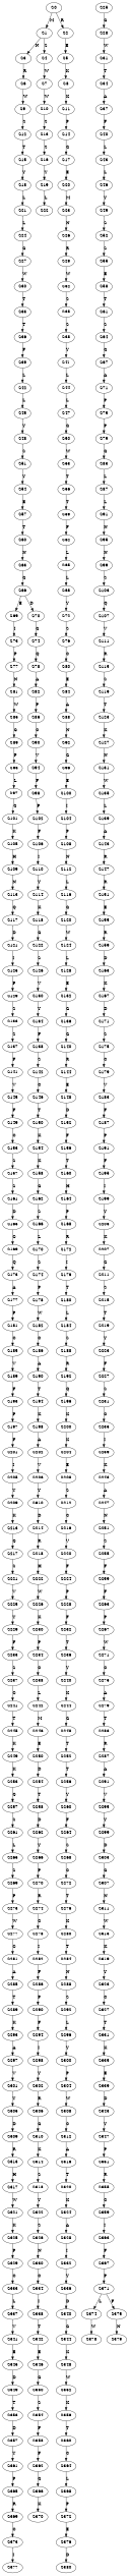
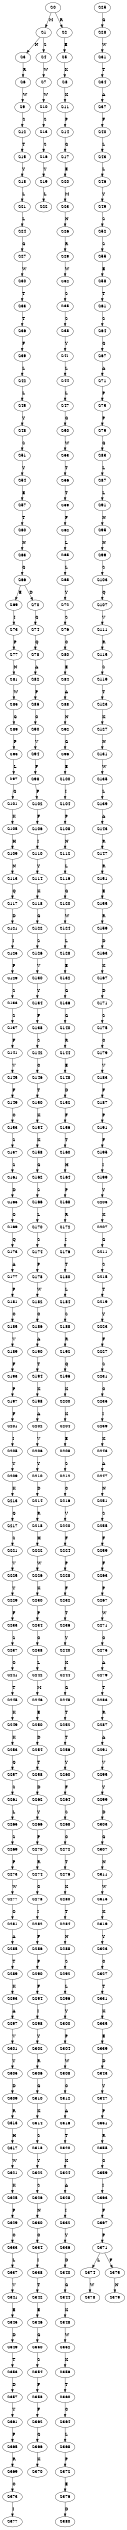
  strict digraph {
    S0
    S1
    S2
    S3
    S4
    S5
    S6
    S7
    S8
    S9
    S10
    S11
    S12
    S13
    S14
    S15
    S16
    S17
    S18
    S19
    S20
    S21
    S22
    S23
    S24
    S26
    S27
    S25
    S28
    S29
    S30
    S31
    S32
    S33
    S34
    S35
    S36
    S37
    S38
    S39
    S40
    S41
    S42
    S43
    S44
    S45
    S46
    S47
    S48
    S49
    S50
    S51
    S52
    S53
    S54
    S55
    S56
    S57
    S58
    S59
    S60
    S61
    S62
    S63
    S64
    S65
    S66
    S67
    S68
    S69
    S70
    S71
    S72
    S73
    S74
    S75
    S76
    S77
    S78
    S79
    S80
    S81
    S82
    S83
    S84
    S85
    S86
    S87
    S88
    S89
    S90
    S91
    S92
    S93
    S94
    S95
    S96
    S97
    S98
    S99
    S100
    S101
    S102
    S103
    S104
    S105
    S106
    S107
    S108
    S109
    S110
    S111
    S112
    S113
    S114
    S115
    S116
    S117
    S118
    S119
    S120
    S121
    S122
    S123
    S124
    S125
    S126
    S127
    S128
    S129
    S130
    S131
    S132
    S133
    S134
    S135
    S136
    S137
    S138
    S139
    S140
    S141
    S142
    S143
    S144
    S145
    S146
    S147
    S148
    S149
    S150
    S151
    S152
    S153
    S154
    S155
    S156
    S157
    S158
    S159
    S160
    S161
    S162
    S163
    S164
    S165
    S166
    S167
    S168
    S169
    S170
    S171
    S172
    S173
    S174
    S175
    S176
    S177
    S178
    S179
    S180
    S181
    S182
    S183
    S184
    S185
    S186
    S187
    S188
    S189
    S190
    S191
    S192
    S193
    S194
    S195
    S196
    S197
    S198
    S199
    S200
    S201
    S202
    S203
    S204
    S205
    S206
    S207
    S208
    S209
-   S210 [label=S610]
+   S210
    S211
    S212
    S213
    S214
    S215
    S216
    S217
    S218
    S219
    S220
    S221
    S222
    S223
    S224
    S225
    S226
    S227
    S228
    S229
    S230
    S231
    S232
    S233
    S234
    S235
    S236
    S237
    S238
    S239
    S240
    S241
    S242
    S243
    S244
    S245
    S246
    S247
    S248
    S249
    S250
    S251
    S252
    S253
    S254
    S255
    S256
    S257
    S258
    S259
    S260
    S261
    S262
    S263
    S264
    S265
    S266
    S267
    S268
    S269
    S270
    S271
    S272
    S273
    S274
    S275
    S276
    S277
    S278
    S279
    S280
    S281
    S282
    S283
    S284
    S285
    S286
    S287
    S288
    S289
    S290
    S291
    S292
    S293
    S294
    S295
    S296
    S297
    S298
    S299
    S300
    S301
    S302
    S303
    S304
    S305
    S306
    S307
    S308
    S309
    S310
    S311
    S312
    S313
    S314
    S315
    S316
    S317
    S318
    S319
    S320
    S321
    S322
    S323
    S324
    S325
    S326
    S327
    S328
    S329
    S330
    S331
    S332
    S333
    S334
    S335
    S336
    S337
    S338
    S339
    S340
    S341
    S342
    S343
    S344
    S345
    S346
    S347
    S348
    S349
    S350
    S351
    S352
    S353
    S354
    S355
    S356
    S357
    S358
    S359
    S360
    S361
    S362
    S363
    S364
    S365
    S366
    S367
    S368
    S369
    S370
    S371
    S372
    S373
    S374
    S375
    S376
    S377
    S378
    S379
    S380
    S0 -> S1 [label=M]
    S0 -> S2 [label=R]
    S1 -> S3 [label=N]
    S1 -> S4 [label=S]
    S2 -> S5 [label=E]
    S3 -> S6 [label=R]
    S4 -> S7 [label=W]
    S5 -> S8 [label=K]
    S6 -> S9 [label=W]
    S7 -> S10 [label=W]
    S8 -> S11 [label=K]
    S9 -> S12 [label=S]
    S10 -> S13 [label=S]
    S11 -> S14 [label=P]
    S12 -> S15 [label=T]
    S13 -> S16 [label=S]
    S14 -> S17 [label=G]
    S15 -> S18 [label=Y]
    S16 -> S19 [label=Y]
    S17 -> S20 [label=E]
    S18 -> S21 [label=L]
    S19 -> S22 [label=L]
    S20 -> S23 [label=M]
    S21 -> S24 [label=L]
    S23 -> S26 [label=N]
    S24 -> S27 [label=G]
    S26 -> S29 [label=R]
    S27 -> S30 [label=W]
    S25 -> S28 [label=G]
    S28 -> S31 [label=W]
    S29 -> S32 [label=W]
    S30 -> S33 [label=T]
    S31 -> S34 [label=T]
    S32 -> S35 [label=S]
    S33 -> S36 [label=T]
    S34 -> S37 [label=A]
    S35 -> S38 [label=S]
    S36 -> S39 [label=F]
    S37 -> S40 [label=F]
    S38 -> S41 [label=Y]
    S39 -> S42 [label=L]
    S40 -> S43 [label=L]
    S41 -> S44 [label=L]
    S42 -> S45 [label=L]
    S43 -> S46 [label=L]
    S44 -> S47 [label=L]
    S45 -> S48 [label=Y]
    S46 -> S49 [label=Y]
    S47 -> S50 [label=G]
    S48 -> S51 [label=S]
    S49 -> S52 [label=S]
    S50 -> S53 [label=W]
    S51 -> S54 [label=Y]
    S52 -> S55 [label=S]
    S53 -> S56 [label=T]
    S54 -> S57 [label=E]
    S55 -> S58 [label=E]
    S56 -> S59 [label=T]
    S57 -> S60 [label=T]
    S58 -> S61 [label=T]
    S59 -> S62 [label=F]
    S60 -> S63 [label=N]
    S61 -> S64 [label=S]
    S62 -> S65 [label=L]
    S63 -> S66 [label=G]
    S64 -> S67 [label=G]
    S65 -> S68 [label=L]
    S66 -> S69 [label=E]
    S66 -> S70 [label=D]
    S67 -> S71 [label=A]
    S68 -> S72 [label=Y]
    S69 -> S73 [label=I]
    S70 -> S74 [label=G]
    S71 -> S75 [label=P]
    S72 -> S76 [label=S]
    S73 -> S77 [label=P]
    S74 -> S78 [label=Q]
    S75 -> S79 [label=P]
    S76 -> S80 [label=C]
    S77 -> S81 [label=N]
    S78 -> S82 [label=A]
    S79 -> S83 [label=G]
    S80 -> S84 [label=E]
    S81 -> S85 [label=W]
    S82 -> S86 [label=P]
    S83 -> S87 [label=L]
    S84 -> S88 [label=A]
    S85 -> S89 [label=G]
    S86 -> S90 [label=C]
    S87 -> S91 [label=L]
    S88 -> S92 [label=N]
    S89 -> S93 [label=P]
    S90 -> S94 [label=V]
    S91 -> S95 [label=N]
    S92 -> S96 [label=G]
    S93 -> S97 [label=L]
    S94 -> S98 [label=F]
    S95 -> S99 [label=N]
    S96 -> S100 [label=E]
    S97 -> S101 [label=G]
    S98 -> S102 [label=P]
    S99 -> S103 [label=S]
    S100 -> S104 [label=I]
    S101 -> S105 [label=K]
    S102 -> S106 [label=F]
    S103 -> S107 [label=Q]
    S104 -> S108 [label=P]
    S105 -> S109 [label=H]
    S106 -> S110 [label=I]
    S107 -> S111 [label=V]
    S108 -> S112 [label=N]
    S109 -> S113 [label=N]
    S110 -> S114 [label=Y]
    S111 -> S115 [label=R]
    S112 -> S116 [label=L]
    S113 -> S117 [label=Q]
    S114 -> S118 [label=K]
    S115 -> S119 [label=S]
    S116 -> S120 [label=G]
    S117 -> S121 [label=D]
    S118 -> S122 [label=G]
    S119 -> S123 [label=T]
    S120 -> S124 [label=W]
    S121 -> S125 [label=I]
    S122 -> S126 [label=S]
    S123 -> S127 [label=K]
    S124 -> S128 [label=L]
    S125 -> S129 [label=P]
    S126 -> S130 [label=V]
    S127 -> S131 [label=N]
    S128 -> S132 [label=E]
    S129 -> S133 [label=S]
    S130 -> S134 [label=Y]
    S131 -> S135 [label=W]
    S132 -> S136 [label=G]
    S133 -> S137 [label=S]
    S134 -> S138 [label=F]
    S135 -> S139 [label=L]
    S136 -> S140 [label=G]
    S137 -> S141 [label=F]
    S138 -> S142 [label=S]
    S139 -> S143 [label=A]
    S140 -> S144 [label=R]
    S141 -> S145 [label=V]
    S142 -> S146 [label=C]
    S143 -> S147 [label=R]
    S144 -> S148 [label=E]
    S145 -> S149 [label=F]
    S146 -> S150 [label=T]
    S147 -> S151 [label=R]
    S148 -> S152 [label=D]
    S149 -> S153 [label=C]
    S150 -> S154 [label=K]
    S151 -> S155 [label=E]
    S152 -> S156 [label=F]
    S153 -> S157 [label=S]
    S154 -> S158 [label=K]
    S155 -> S159 [label=R]
    S156 -> S160 [label=T]
    S157 -> S161 [label=S]
    S158 -> S162 [label=G]
    S159 -> S163 [label=D]
    S160 -> S164 [label=H]
    S161 -> S165 [label=D]
    S162 -> S166 [label=S]
    S163 -> S167 [label=K]
    S164 -> S168 [label=P]
    S165 -> S169 [label=G]
    S166 -> S170 [label=L]
    S167 -> S171 [label=D]
    S168 -> S172 [label=R]
    S169 -> S173 [label=Q]
    S170 -> S174 [label=S]
    S171 -> S175 [label=S]
    S172 -> S176 [label=I]
    S173 -> S177 [label=A]
    S174 -> S178 [label=P]
    S175 -> S179 [label=C]
    S176 -> S180 [label=T]
    S177 -> S181 [label=P]
    S178 -> S182 [label=W]
    S179 -> S183 [label=V]
    S180 -> S184 [label=L]
    S181 -> S185 [label=C]
    S182 -> S186 [label=C]
    S183 -> S187 [label=F]
    S184 -> S188 [label=S]
    S185 -> S189 [label=V]
    S186 -> S190 [label=A]
    S187 -> S191 [label=P]
    S188 -> S192 [label=R]
    S189 -> S193 [label=F]
    S190 -> S194 [label=T]
    S191 -> S195 [label=F]
    S192 -> S196 [label=Q]
    S193 -> S197 [label=P]
    S194 -> S198 [label=K]
    S195 -> S199 [label=I]
    S196 -> S200 [label=K]
    S197 -> S201 [label=F]
    S198 -> S202 [label=A]
    S199 -> S203 [label=Y]
    S200 -> S204 [label=K]
    S201 -> S205 [label=I]
    S202 -> S206 [label=V]
    S203 -> S207 [label=K]
    S204 -> S208 [label=E]
    S205 -> S209 [label=Y]
    S206 -> S210 [label=Y]
    S207 -> S211 [label=G]
    S208 -> S212 [label=S]
    S209 -> S213 [label=K]
    S210 -> S214 [label=D]
    S211 -> S215 [label=S]
    S212 -> S216 [label=C]
    S213 -> S217 [label=G]
    S214 -> S218 [label=R]
    S215 -> S219 [label=T]
    S216 -> S220 [label=V]
    S217 -> S221 [label=S]
    S218 -> S222 [label=H]
    S219 -> S223 [label=Y]
    S220 -> S224 [label=F]
    S221 -> S225 [label=V]
    S222 -> S226 [label=W]
    S223 -> S227 [label=F]
    S224 -> S228 [label=P]
    S225 -> S229 [label=Y]
    S226 -> S230 [label=K]
    S227 -> S231 [label=S]
    S228 -> S232 [label=F]
    S229 -> S233 [label=F]
    S230 -> S234 [label=P]
    S231 -> S235 [label=C]
    S232 -> S236 [label=T]
    S233 -> S237 [label=S]
    S234 -> S238 [label=C]
    S235 -> S239 [label=I]
    S236 -> S240 [label=Y]
    S237 -> S241 [label=C]
    S238 -> S242 [label=L]
    S239 -> S243 [label=K]
    S240 -> S244 [label=K]
    S241 -> S245 [label=T]
    S242 -> S246 [label=M]
    S243 -> S247 [label=A]
    S244 -> S248 [label=G]
    S245 -> S249 [label=K]
    S246 -> S250 [label=E]
    S247 -> S251 [label=N]
    S248 -> S252 [label=T]
    S249 -> S253 [label=K]
    S250 -> S254 [label=D]
    S251 -> S255 [label=S]
    S252 -> S256 [label=T]
    S253 -> S257 [label=G]
    S254 -> S258 [label=T]
    S255 -> S259 [label=F]
    S256 -> S260 [label=Y]
    S257 -> S261 [label=S]
    S258 -> S262 [label=D]
    S259 -> S263 [label=F]
    S260 -> S264 [label=F]
    S261 -> S265 [label=L]
    S262 -> S266 [label=Y]
    S263 -> S267 [label=P]
    S264 -> S268 [label=S]
    S265 -> S269 [label=S]
    S266 -> S270 [label=P]
    S267 -> S271 [label=W]
    S268 -> S272 [label=C]
    S269 -> S273 [label=P]
    S270 -> S274 [label=R]
    S271 -> S275 [label=C]
    S272 -> S276 [label=T]
    S273 -> S277 [label=W]
    S274 -> S278 [label=C]
    S275 -> S279 [label=A]
    S276 -> S280 [label=K]
    S277 -> S281 [label=C]
    S278 -> S282 [label=I]
    S279 -> S283 [label=T]
    S280 -> S284 [label=T]
    S281 -> S285 [label=A]
    S282 -> S286 [label=F]
    S283 -> S287 [label=R]
    S284 -> S288 [label=N]
    S285 -> S289 [label=T]
    S286 -> S290 [label=P]
    S287 -> S291 [label=A]
    S288 -> S292 [label=S]
    S289 -> S293 [label=K]
    S290 -> S294 [label=F]
    S291 -> S295 [label=V]
    S292 -> S296 [label=L]
    S293 -> S297 [label=A]
    S294 -> S298 [label=I]
    S295 -> S299 [label=Y]
    S296 -> S300 [label=Y]
    S297 -> S301 [label=V]
    S298 -> S302 [label=Y]
    S299 -> S303 [label=D]
    S300 -> S304 [label=P]
    S301 -> S305 [label=Y]
    S302 -> S306 [label=R]
    S303 -> S307 [label=G]
    S304 -> S308 [label=W]
    S305 -> S309 [label=D]
    S306 -> S310 [label=G]
    S307 -> S311 [label=N]
    S308 -> S312 [label=C]
    S309 -> S313 [label=R]
    S310 -> S314 [label=K]
    S311 -> S315 [label=W]
    S312 -> S316 [label=A]
    S313 -> S317 [label=H]
    S314 -> S318 [label=S]
    S315 -> S319 [label=K]
    S316 -> S320 [label=T]
    S317 -> S321 [label=W]
    S318 -> S322 [label=Y]
    S319 -> S323 [label=Y]
    S320 -> S324 [label=K]
    S321 -> S325 [label=K]
    S322 -> S326 [label=S]
    S323 -> S327 [label=C]
    S324 -> S328 [label=A]
    S325 -> S329 [label=P]
    S326 -> S330 [label=N]
    S327 -> S331 [label=T]
    S328 -> S332 [label=I]
    S329 -> S333 [label=C]
    S330 -> S334 [label=C]
    S331 -> S335 [label=K]
    S332 -> S336 [label=Y]
    S333 -> S337 [label=L]
    S334 -> S338 [label=I]
    S335 -> S339 [label=E]
    S336 -> S340 [label=D]
    S337 -> S341 [label=V]
    S338 -> S342 [label=T]
    S339 -> S343 [label=D]
    S340 -> S344 [label=G]
    S341 -> S345 [label=E]
    S342 -> S346 [label=E]
    S343 -> S347 [label=Y]
    S344 -> S348 [label=K]
    S345 -> S349 [label=D]
    S346 -> S350 [label=G]
    S347 -> S351 [label=P]
    S348 -> S352 [label=W]
    S349 -> S353 [label=T]
    S350 -> S354 [label=S]
    S351 -> S355 [label=R]
    S352 -> S356 [label=K]
    S353 -> S357 [label=D]
    S354 -> S358 [label=F]
    S355 -> S359 [label=C]
    S356 -> S360 [label=T]
    S357 -> S361 [label=Y]
    S358 -> S362 [label=F]
    S359 -> S363 [label=I]
    S360 -> S364 [label=C]
    S361 -> S365 [label=P]
    S362 -> S366 [label=G]
    S363 -> S367 [label=F]
    S364 -> S368 [label=L]
    S365 -> S369 [label=R]
    S366 -> S370 [label=K]
    S367 -> S371 [label=P]
    S368 -> S372 [label=P]
    S369 -> S373 [label=C]
    S371 -> S374 [label=L]
    S371 -> S375 [label=F]
    S372 -> S376 [label=E]
    S373 -> S377 [label=I]
    S374 -> S378 [label=W]
    S375 -> S379 [label=N]
    S376 -> S380 [label=D]
  }
